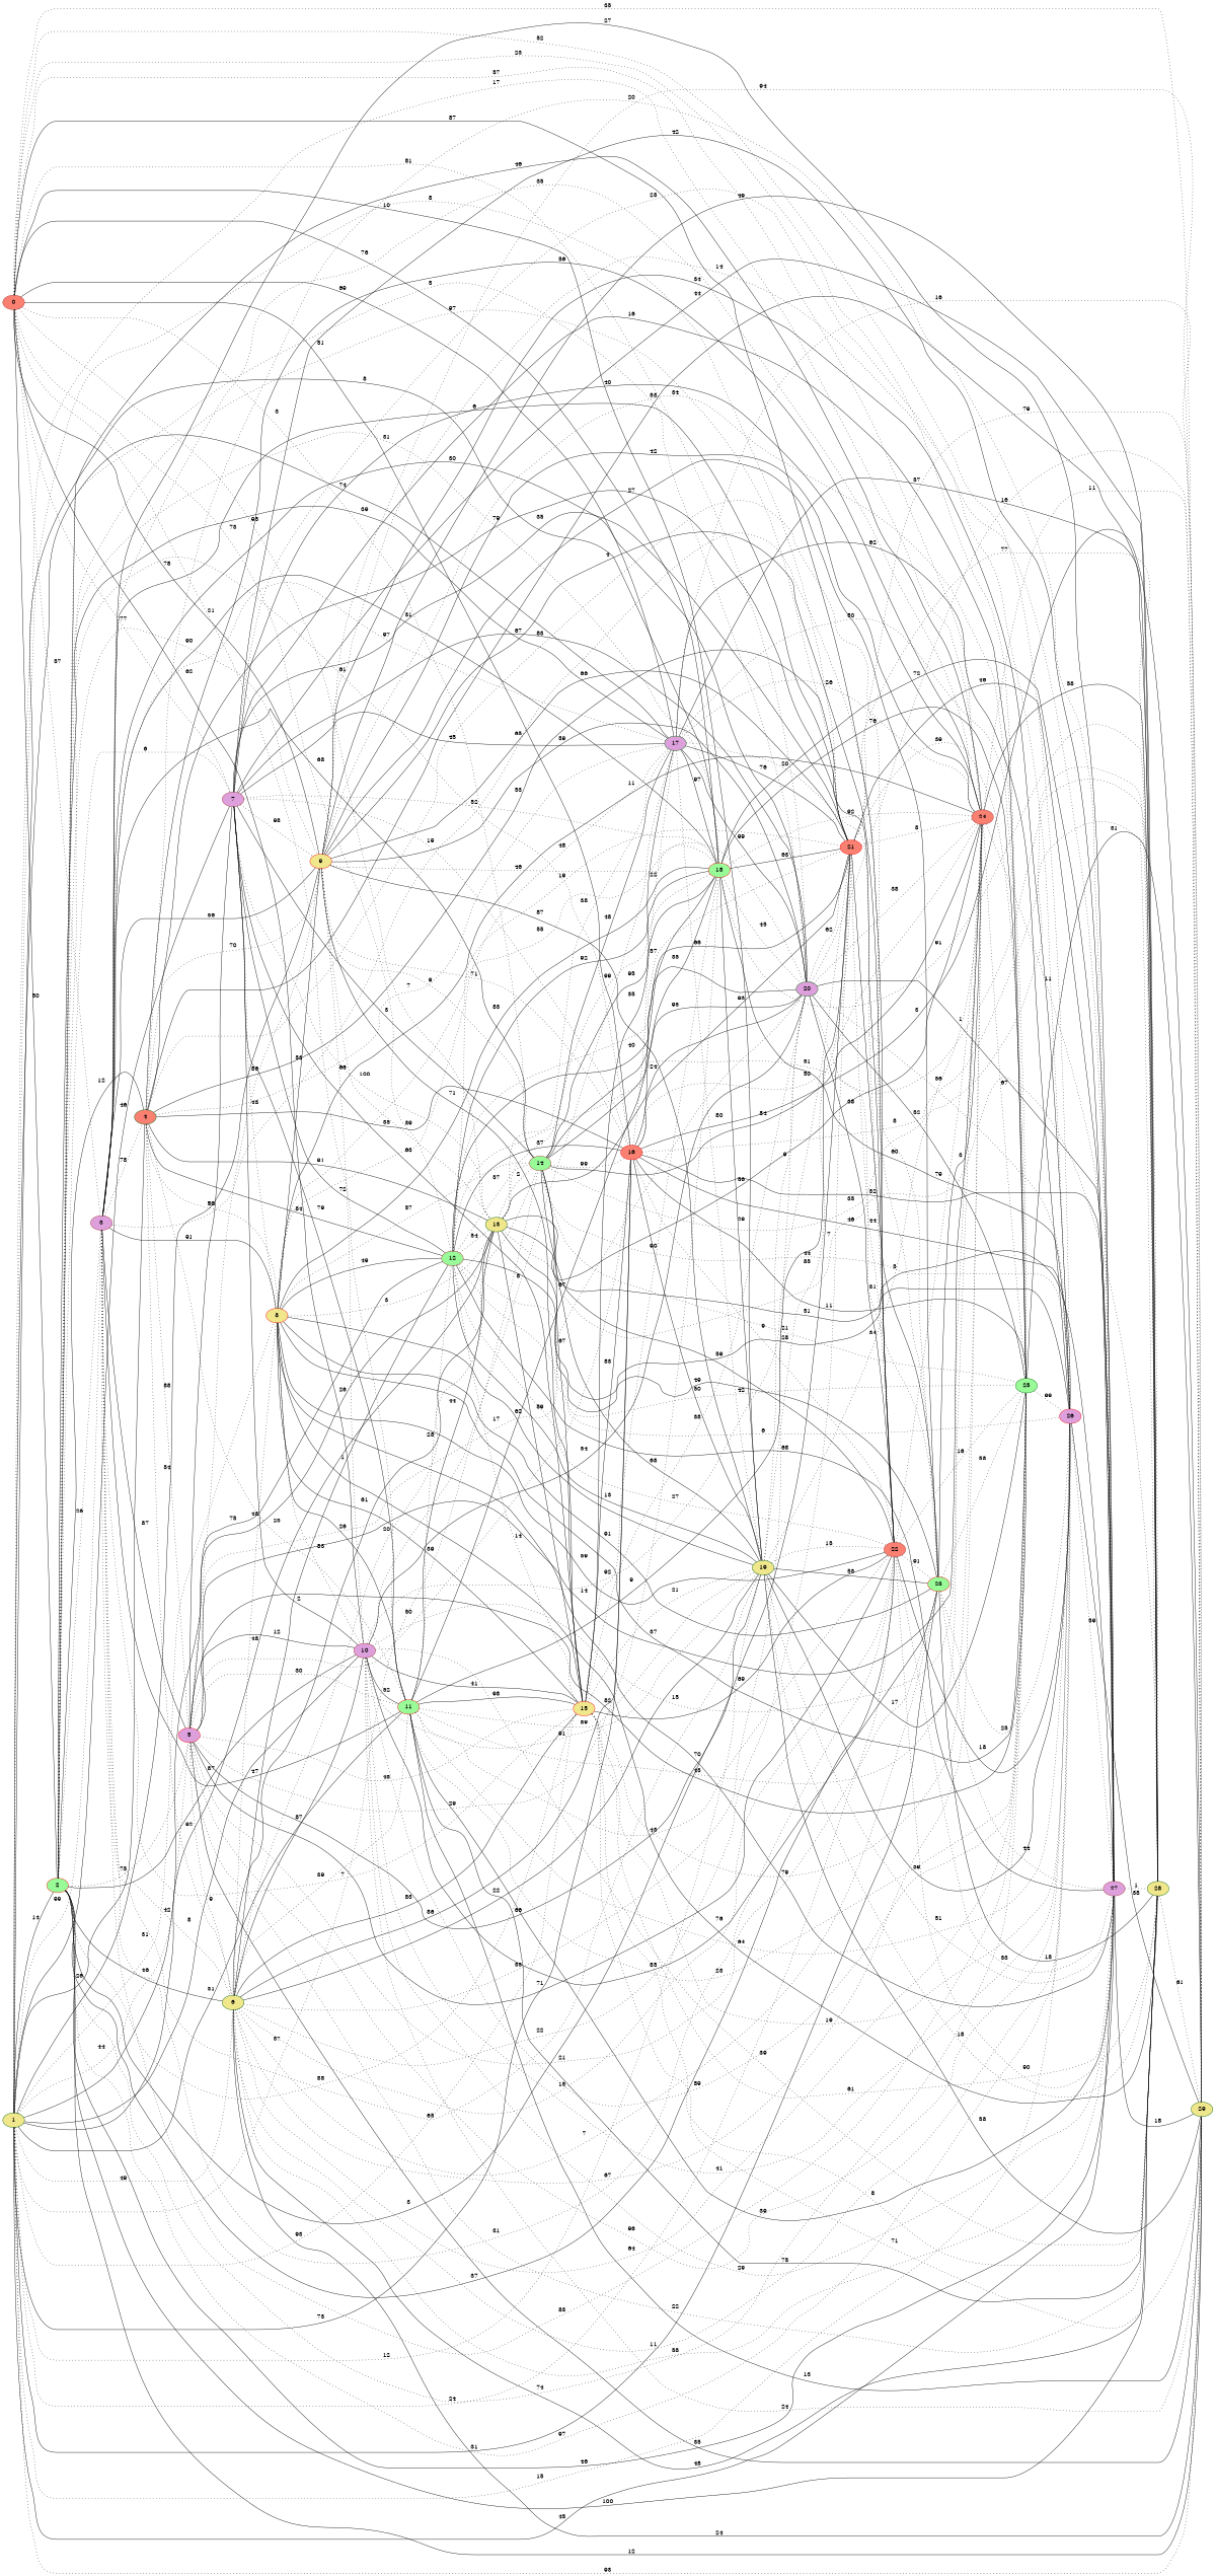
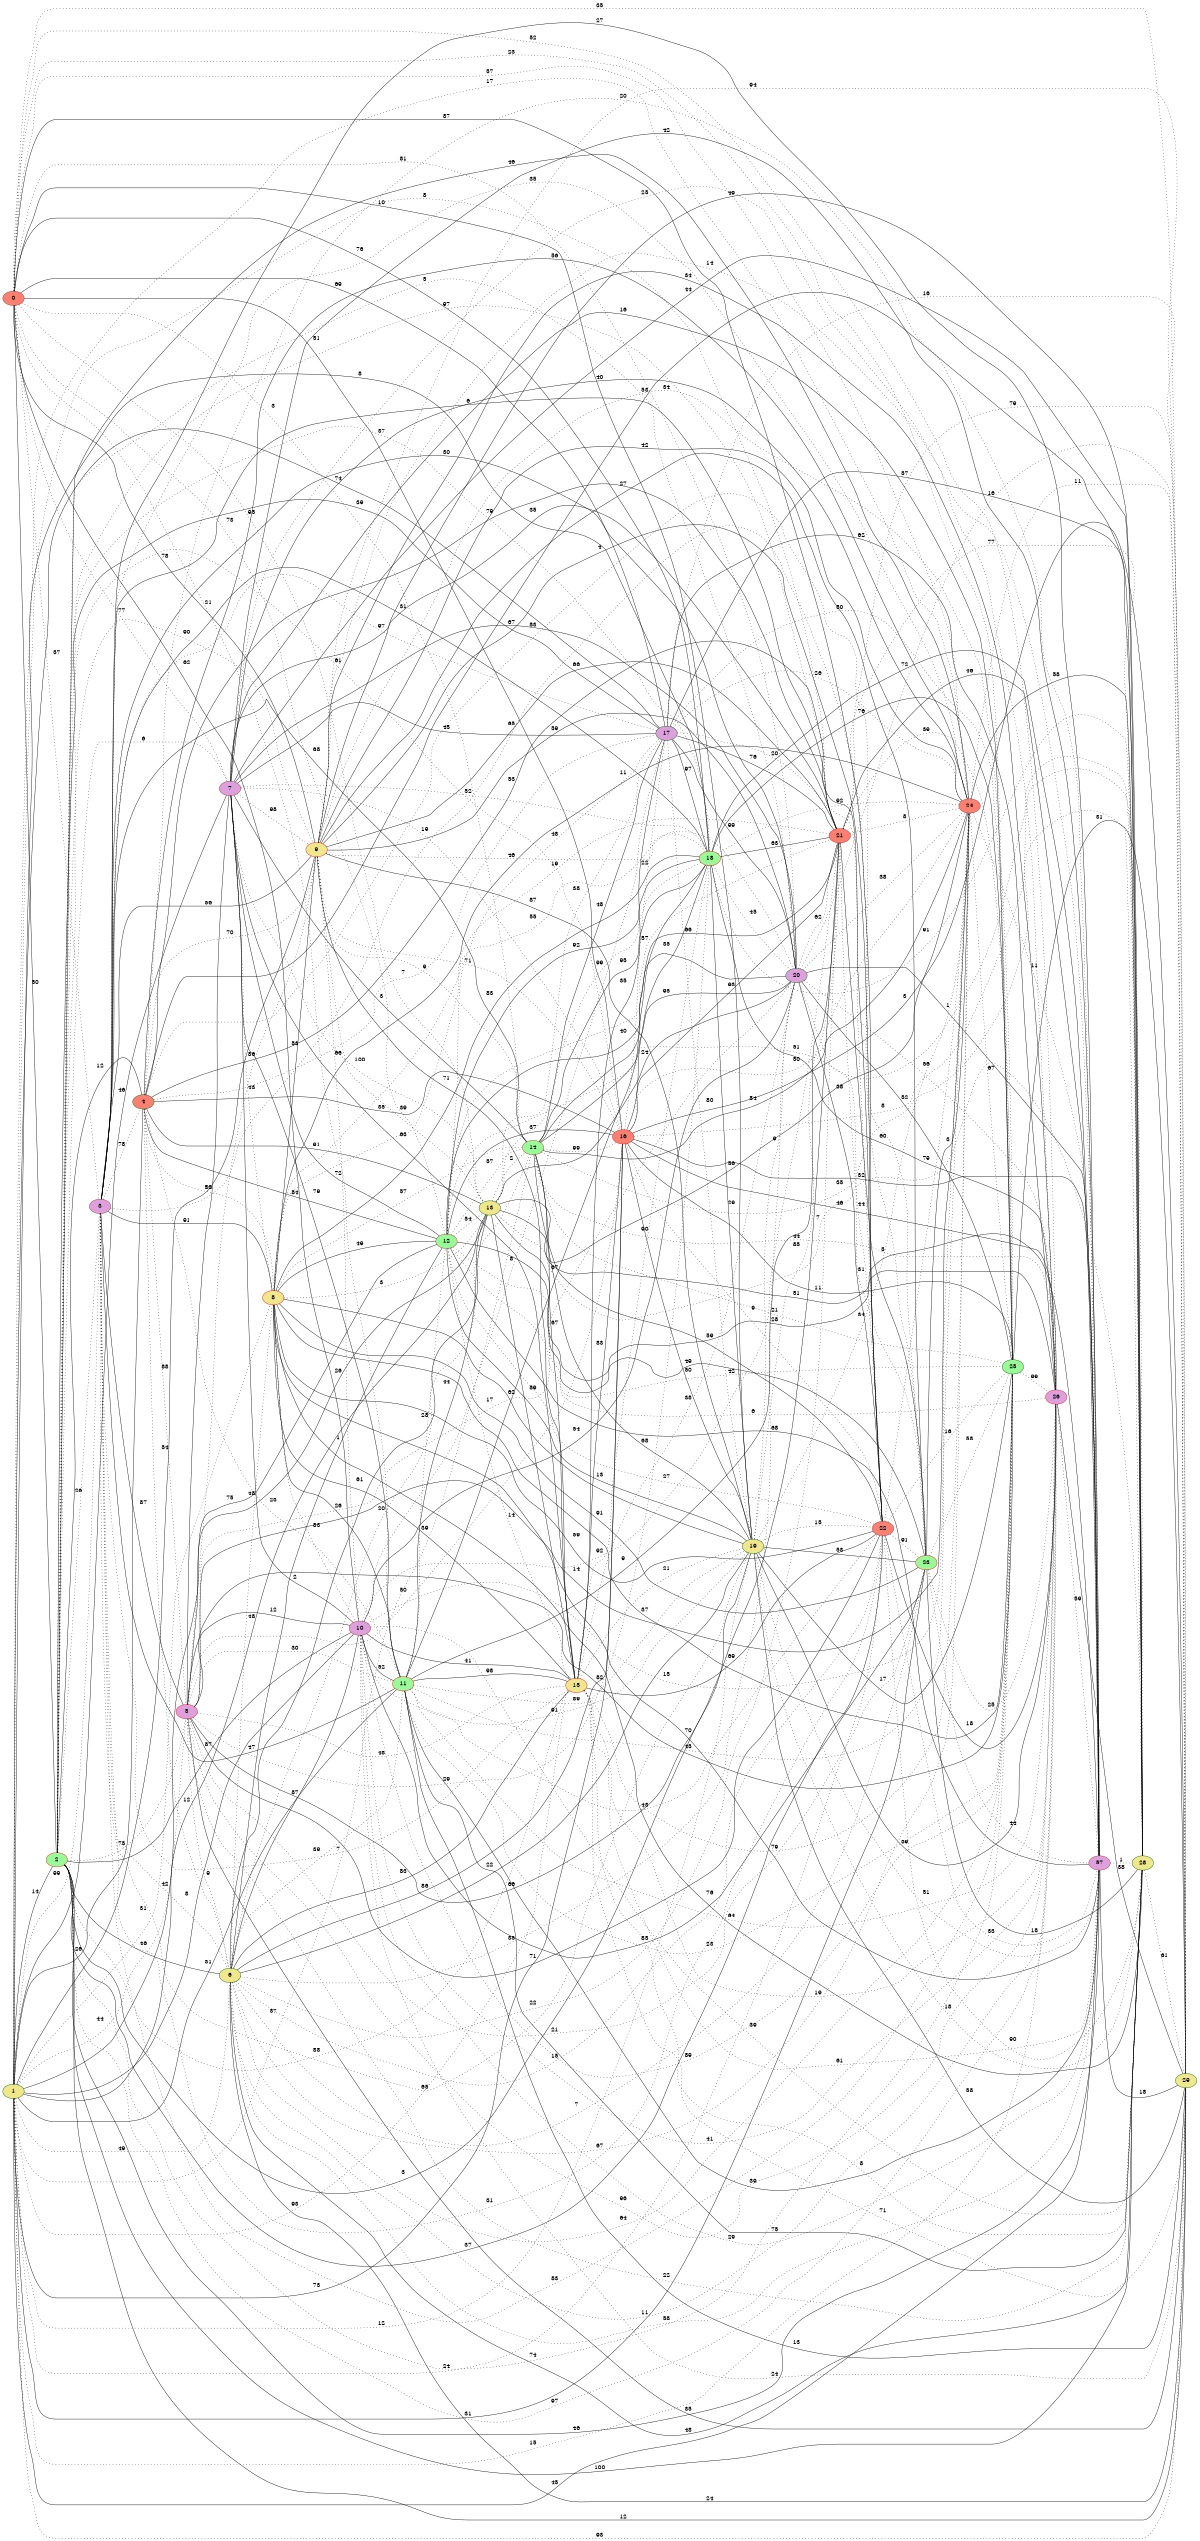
  graph {
    rankdir=LR
    node [color=red fillcolor=khaki style=filled]
    edge [style=dotted]
    n1 [color=brown fillcolor=salmon label=0]
    n2 [fillcolor=palegreen label=2]
    n3 [color=brown fillcolor=plum label=3]
    n4 [color=brown fillcolor=plum label=7]
    n5 [label=9]
    n6 [color=brown fillcolor=plum label=10]
    n7 [fillcolor=palegreen label=11]
    n8 [color=brown fillcolor=palegreen label=12]
    n9 [color=darkgreen label=13]
    n10 [color=brown fillcolor=palegreen label=14]
    n11 [fillcolor=salmon label=16]
    n12 [color=darkgreen fillcolor=plum label=17]
    n13 [fillcolor=palegreen label=18]
    n14 [color=darkgreen label=19]
    n15 [color=darkgreen fillcolor=plum label=20]
    n16 [color=brown fillcolor=salmon label=22]
    n17 [color=brown fillcolor=salmon label=24]
    n18 [color=darkgreen fillcolor=palegreen label=25]
    n19 [fillcolor=plum label=26]
    n20 [color=darkgreen label=29]
    n21 [color=darkgreen fillcolor=salmon label=4]
    n22 [fillcolor=plum label=5]
    n23 [color=darkgreen label=6]
    n24 [label=15]
    n25 [fillcolor=salmon label=21]
-   n26 [color=brown fillcolor=plum label=27]
+   n26 [color=brown fillcolor=plum label=57]
    n27 [color=darkgreen label=28]
    n28 [label=8]
    n29 [fillcolor=palegreen label=23]
    n30 [color=darkgreen label=1]
    n1 -- n2 [label=50 style=solid]
    n1 -- n3 [label=57]
    n1 -- n4 [label=77]
    n1 -- n5 [label=78 style=solid]
    n1 -- n6 [label=62 style=solid]
    n1 -- n7 [label=21]
    n1 -- n8 [label=73]
    n1 -- n9 [label=95]
    n1 -- n10 [label=3]
    n1 -- n11 [label=51 style=solid]
    n1 -- n12 [label=69 style=solid]
    n1 -- n13 [label=76 style=solid]
    n1 -- n14 [label=10 style=solid]
    n1 -- n15 [label=81]
    n1 -- n16 [label=87 style=solid]
    n1 -- n17 [label=57]
    n1 -- n18 [label=23]
    n1 -- n19 [label=52]
    n1 -- n20 [label=35]
    n2 -- n3 [label=26]
    n2 -- n4 [label=6]
    n2 -- n5 [label=90]
    n2 -- n6 [label=87 style=solid]
    n2 -- n11 [label=61]
    n2 -- n12 [label=39 style=solid]
-   n2 -- n13 [label=31]
+   n2 -- n13 [label=37]
    n2 -- n14 [label=3 style=solid]
    n2 -- n15 [label=5]
    n2 -- n16 [label=37 style=solid]
    n2 -- n17 [label=46 style=solid]
    n2 -- n18 [label=74]
    n2 -- n19 [label=97]
    n2 -- n20 [label=12 style=solid]
    n2 -- n21 [label=12 style=solid]
    n2 -- n22 [label=75]
    n2 -- n23 [label=46 style=solid]
    n2 -- n24 [label=88]
    n2 -- n25 [label=97]
    n2 -- n26 [label=46 style=solid]
    n2 -- n27 [label=100 style=solid]
    n3 -- n5 [label=56 style=solid]
    n3 -- n7 [label=47 style=solid]
    n3 -- n10 [label=68 style=solid]
    n3 -- n12 [label=97]
    n3 -- n13 [label=31 style=solid]
    n3 -- n14 [label=65]
    n3 -- n15 [label=30 style=solid]
    n3 -- n16 [label=31]
    n3 -- n17 [label=35]
    n3 -- n18 [label=83]
    n3 -- n21 [label=78]
    n3 -- n22 [label=87 style=solid]
    n3 -- n23 [label=42]
    n3 -- n24 [label=7]
    n3 -- n25 [label=6 style=solid]
    n3 -- n26 [label=27 style=solid]
    n3 -- n28 [label=91 style=solid]
    n3 -- n29 [label=65]
    n4 -- n5 [label=98]
    n4 -- n6 [label=2 style=solid]
    n4 -- n7 [label=79 style=solid]
    n4 -- n8 [label=72 style=solid]
    n4 -- n9 [label=100]
    n4 -- n10 [label=3 style=solid]
    n4 -- n11 [label=19]
    n4 -- n12 [label=45 style=solid]
    n4 -- n13 [label=52]
    n4 -- n15 [label=67 style=solid]
    n4 -- n17 [label=40 style=solid]
    n4 -- n18 [label=16 style=solid]
    n4 -- n19 [label=25]
    n4 -- n24 [label=63 style=solid]
    n4 -- n25 [label=35 style=solid]
    n4 -- n26 [label=42 style=solid]
    n4 -- n27 [label=44 style=solid]
    n4 -- n28 [label=43]
    n5 -- n6 [label=66]
    n5 -- n9 [label=39]
    n5 -- n10 [label=9]
    n5 -- n11 [label=71]
    n5 -- n13 [label=46]
    n5 -- n14 [label=87 style=solid]
    n5 -- n15 [label=59 style=solid]
    n5 -- n16 [label=4 style=solid]
    n5 -- n17 [label=42 style=solid]
    n5 -- n18 [label=34]
    n5 -- n19 [label=34 style=solid]
    n5 -- n20 [label=94]
    n5 -- n24 [label=71 style=solid]
    n5 -- n25 [label=66 style=solid]
    n5 -- n26 [label=14]
    n5 -- n27 [label=49 style=solid]
    n5 -- n29 [label=27 style=solid]
    n6 -- n7 [label=52 style=solid]
    n6 -- n12 [label=8]
    n6 -- n14 [label=91]
    n6 -- n15 [label=54 style=solid]
    n6 -- n17 [label=15]
    n6 -- n18 [label=89]
    n6 -- n19 [label=41]
    n6 -- n20 [label=24]
    n6 -- n24 [label=41 style=solid]
    n6 -- n25 [label=92]
    n6 -- n26 [label=29]
    n6 -- n27 [label=39]
    n6 -- n29 [label=85 style=solid]
    n7 -- n8 [label=28]
    n7 -- n9 [label=44 style=solid]
    n7 -- n13 [label=67 style=solid]
    n7 -- n14 [label=89]
    n7 -- n16 [label=43]
    n7 -- n17 [label=45]
    n7 -- n18 [label=23]
    n7 -- n19 [label=64]
    n7 -- n20 [label=13 style=solid]
    n7 -- n24 [label=98 style=solid]
    n7 -- n25 [label=9 style=solid]
    n7 -- n26 [label=39 style=solid]
    n7 -- n27 [label=75 style=solid]
    n8 -- n9 [label=54]
    n8 -- n10 [label=57]
    n8 -- n11 [label=37 style=solid]
    n8 -- n12 [label=48]
    n8 -- n13 [label=92 style=solid]
    n8 -- n14 [label=13 style=solid]
    n8 -- n15 [label=40 style=solid]
    n8 -- n16 [label=27]
    n8 -- n18 [label=42]
    n8 -- n19 [label=6]
    n8 -- n24 [label=14]
    n8 -- n25 [label=57]
    n8 -- n26 [label=68 style=solid]
    n8 -- n27 [label=51]
    n8 -- n29 [label=49 style=solid]
    n9 -- n10 [label=2]
    n9 -- n12 [label=38]
    n9 -- n13 [label=99]
    n9 -- n15 [label=24 style=solid]
    n9 -- n17 [label=56 style=solid]
    n9 -- n19 [label=28 style=solid]
    n9 -- n24 [label=89 style=solid]
    n9 -- n26 [label=51 style=solid]
    n9 -- n27 [label=7]
    n10 -- n11 [label=99]
    n10 -- n12 [label=48 style=solid]
    n10 -- n13 [label=95 style=solid]
    n10 -- n14 [label=68 style=solid]
    n10 -- n15 [label=95 style=solid]
    n10 -- n16 [label=59 style=solid]
    n10 -- n17 [label=84 style=solid]
    n10 -- n18 [label=21]
    n10 -- n19 [label=44]
    n10 -- n24 [label=67 style=solid]
    n10 -- n25 [label=66 style=solid]
    n10 -- n27 [label=35]
    n11 -- n12 [label=22]
    n11 -- n13 [label=35 style=solid]
    n11 -- n14 [label=50 style=solid]
    n11 -- n16 [label=9]
    n11 -- n17 [label=50]
    n11 -- n18 [label=11 style=solid]
    n11 -- n19 [label=46 style=solid]
    n11 -- n20 [label=3 style=solid]
    n11 -- n25 [label=93 style=solid]
    n11 -- n26 [label=32 style=solid]
    n11 -- n27 [label=8]
    n12 -- n13 [label=97 style=solid]
    n12 -- n14 [label=80]
    n12 -- n15 [label=99 style=solid]
    n12 -- n16 [label=20]
    n12 -- n17 [label=26]
    n12 -- n18 [label=50]
    n12 -- n19 [label=62 style=solid]
    n12 -- n20 [label=16]
    n12 -- n25 [label=76 style=solid]
    n12 -- n27 [label=57 style=solid]
    n13 -- n14 [label=29 style=solid]
    n13 -- n15 [label=45]
    n13 -- n17 [label=92]
    n13 -- n18 [label=76 style=solid]
    n13 -- n19 [label=60 style=solid]
    n13 -- n25 [label=63 style=solid]
    n13 -- n26 [label=72 style=solid]
    n13 -- n27 [label=91]
    n14 -- n15 [label=9]
    n14 -- n16 [label=15]
    n14 -- n17 [label=34]
    n14 -- n18 [label=17 style=solid]
    n14 -- n19 [label=39 style=solid]
    n14 -- n20 [label=58 style=solid]
    n14 -- n25 [label=85]
    n14 -- n26 [label=51]
    n14 -- n27 [label=18]
    n14 -- n29 [label=53 style=solid]
    n15 -- n16 [label=38 style=solid]
    n15 -- n17 [label=38]
    n15 -- n18 [label=52 style=solid]
    n15 -- n19 [label=56]
    n15 -- n20 [label=16]
    n15 -- n25 [label=62]
    n15 -- n26 [label=1 style=solid]
    n15 -- n29 [label=31]
    n16 -- n17 [label=79]
    n16 -- n18 [label=16]
    n16 -- n19 [label=18 style=solid]
    n16 -- n26 [label=33]
    n16 -- n27 [label=90]
    n16 -- n29 [label=91]
    n17 -- n18 [label=67]
    n17 -- n20 [label=11]
    n17 -- n26 [label=11]
    n17 -- n27 [label=58 style=solid]
    n18 -- n19 [label=99]
    n18 -- n20 [label=31 style=solid]
    n19 -- n20 [label=38 style=solid]
    n19 -- n26 [label=59]
    n21 -- n5 [label=70]
    n21 -- n7 [label=23]
    n21 -- n8 [label=84 style=solid]
    n21 -- n9 [label=91 style=solid]
    n21 -- n11 [label=35 style=solid]
    n21 -- n12 [label=7]
    n21 -- n16 [label=53 style=solid]
    n21 -- n17 [label=56 style=solid]
    n21 -- n22 [label=88]
-   n21 -- n23 [label=92]
+   n21 -- n23 [label=12]
    n21 -- n25 [label=79 style=solid]
    n21 -- n26 [label=20]
    n21 -- n27 [label=53 style=solid]
    n21 -- n28 [label=72]
    n21 -- n29 [label=83]
    n22 -- n4 [label=30 style=solid]
    n22 -- n5 [label=86]
    n22 -- n6 [label=12 style=solid]
    n22 -- n7 [label=30]
    n22 -- n9 [label=26 style=solid]
    n22 -- n11 [label=50]
    n22 -- n13 [label=29]
    n22 -- n15 [label=17]
    n22 -- n16 [label=71 style=solid]
    n22 -- n17 [label=14 style=solid]
    n22 -- n18 [label=82 style=solid]
    n22 -- n19 [label=96]
    n22 -- n20 [label=35 style=solid]
    n22 -- n23 [label=9]
    n22 -- n24 [label=48]
    n22 -- n25 [label=66 style=solid]
    n22 -- n27 [label=22]
    n22 -- n29 [label=21]
    n23 -- n6 [label=87 style=solid]
    n23 -- n7 [label=39]
    n23 -- n8 [label=1 style=solid]
    n23 -- n9 [label=61 style=solid]
    n23 -- n10 [label=20]
    n23 -- n11 [label=86 style=solid]
    n23 -- n14 [label=22 style=solid]
    n23 -- n15 [label=35]
    n23 -- n16 [label=15]
    n23 -- n17 [label=67]
    n23 -- n18 [label=64]
    n23 -- n19 [label=11]
    n23 -- n20 [label=24 style=solid]
    n23 -- n24 [label=83 style=solid]
    n23 -- n25 [label=22]
    n23 -- n26 [label=58]
    n23 -- n27 [label=48 style=solid]
    n23 -- n28 [label=48]
    n23 -- n29 [label=7]
    n24 -- n11 [label=83 style=solid]
    n24 -- n12 [label=35 style=solid]
    n24 -- n13 [label=90]
    n24 -- n14 [label=21]
    n24 -- n15 [label=38]
    n24 -- n16 [label=69 style=solid]
    n24 -- n17 [label=79]
    n24 -- n19 [label=19]
    n24 -- n20 [label=71]
    n24 -- n26 [label=61]
    n24 -- n27 [label=8]
    n25 -- n16 [label=44]
    n25 -- n17 [label=8]
    n25 -- n18 [label=39]
    n25 -- n20 [label=79]
    n25 -- n26 [label=46 style=solid]
    n25 -- n27 [label=77]
    n25 -- n29 [label=5 style=solid]
    n26 -- n20 [label=18 style=solid]
    n26 -- n27 [label=1]
    n27 -- n20 [label=61]
    n28 -- n5 [label=53 style=solid]
    n28 -- n6 [label=83]
    n28 -- n7 [label=26 style=solid]
    n28 -- n8 [label=49 style=solid]
    n28 -- n9 [label=3]
    n28 -- n10 [label=57]
    n28 -- n13 [label=83 style=solid]
    n28 -- n14 [label=62 style=solid]
    n28 -- n15 [label=55]
    n28 -- n16 [label=59 style=solid]
    n28 -- n17 [label=11 style=solid]
    n28 -- n18 [label=37 style=solid]
    n28 -- n24 [label=39 style=solid]
    n28 -- n25 [label=19]
    n28 -- n26 [label=70 style=solid]
    n28 -- n27 [label=76 style=solid]
    n28 -- n29 [label=91 style=solid]
    n29 -- n17 [label=3 style=solid]
    n29 -- n18 [label=58]
    n29 -- n19 [label=25]
    n29 -- n26 [label=44]
    n29 -- n27 [label=18 style=solid]
    n30 -- n2 [label=14 style=solid]
    n30 -- n3 [label=99]
    n30 -- n4 [label=46 style=solid]
    n30 -- n5 [label=54 style=solid]
    n30 -- n6 [label=8 style=solid]
    n30 -- n7 [label=31 style=solid]
    n30 -- n8 [label=75 style=solid]
    n30 -- n9 [label=48 style=solid]
    n30 -- n10 [label=37]
    n30 -- n11 [label=73 style=solid]
    n30 -- n12 [label=74 style=solid]
    n30 -- n13 [label=8 style=solid]
    n30 -- n14 [label=12]
    n30 -- n16 [label=24]
    n30 -- n17 [label=17]
    n30 -- n19 [label=15]
    n30 -- n20 [label=93]
    n30 -- n21 [label=26 style=solid]
    n30 -- n22 [label=44]
    n30 -- n23 [label=49]
    n30 -- n24 [label=93]
    n30 -- n25 [label=8]
    n30 -- n26 [label=45 style=solid]
    n30 -- n28 [label=31]
    n30 -- n29 [label=31 style=solid]
  }
